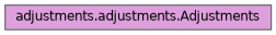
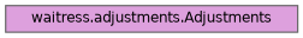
  digraph {
    rankdir=LR
-   n1 [color=grey40 fillcolor=plum fontname=Helvetica fontsize=10 height=0.2 label="adjustments.adjustments.Adjustments" shape=box style=filled width=0.4]
+   n1 [color=grey40 fillcolor=plum fontname=Helvetica fontsize=10 height=0.2 label="waitress.adjustments.Adjustments" shape=box style=filled width=0.4]
  }
